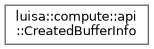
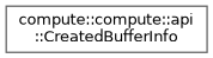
  digraph {
    rankdir=LR
-   n1 [color=grey40 fillcolor=white fontname=Helvetica fontsize=10 height=0.2 label="luisa::compute::api\l::CreatedBufferInfo" shape=box style=filled width=0.4]
+   n1 [color=grey40 fillcolor=white fontname=Helvetica fontsize=10 height=0.2 label="compute::compute::api\l::CreatedBufferInfo" shape=box style=filled width=0.4]
  }
